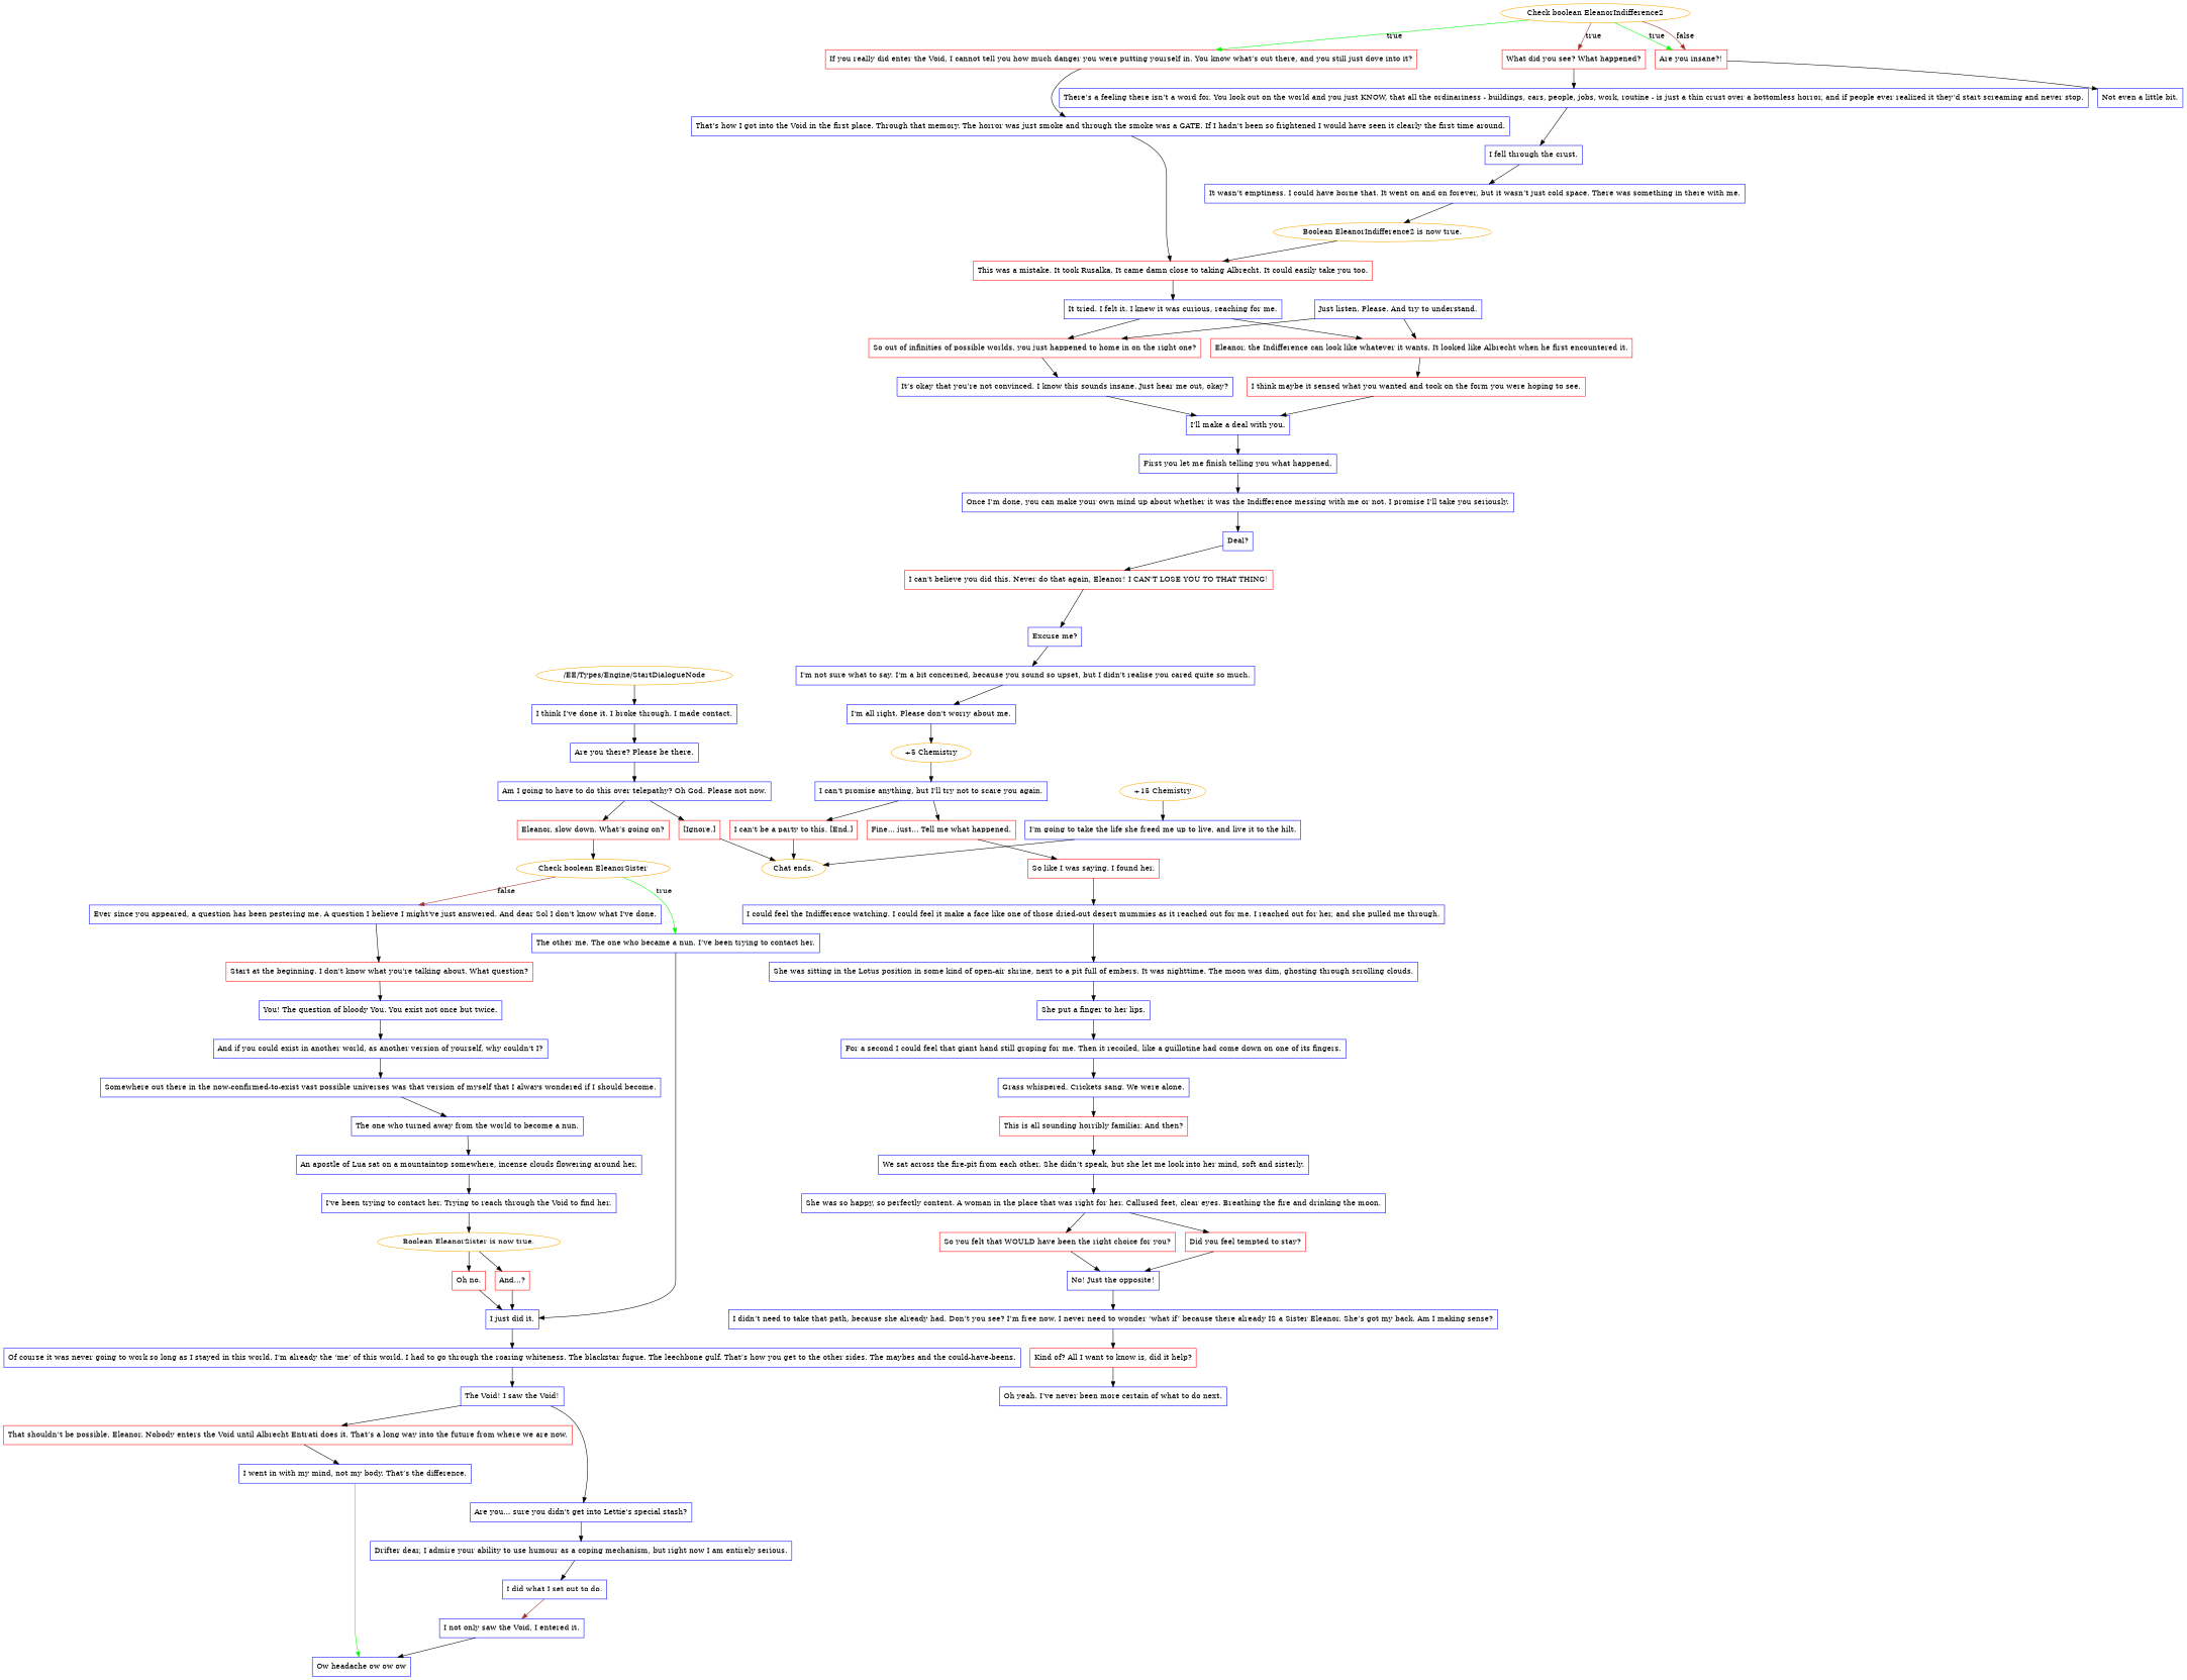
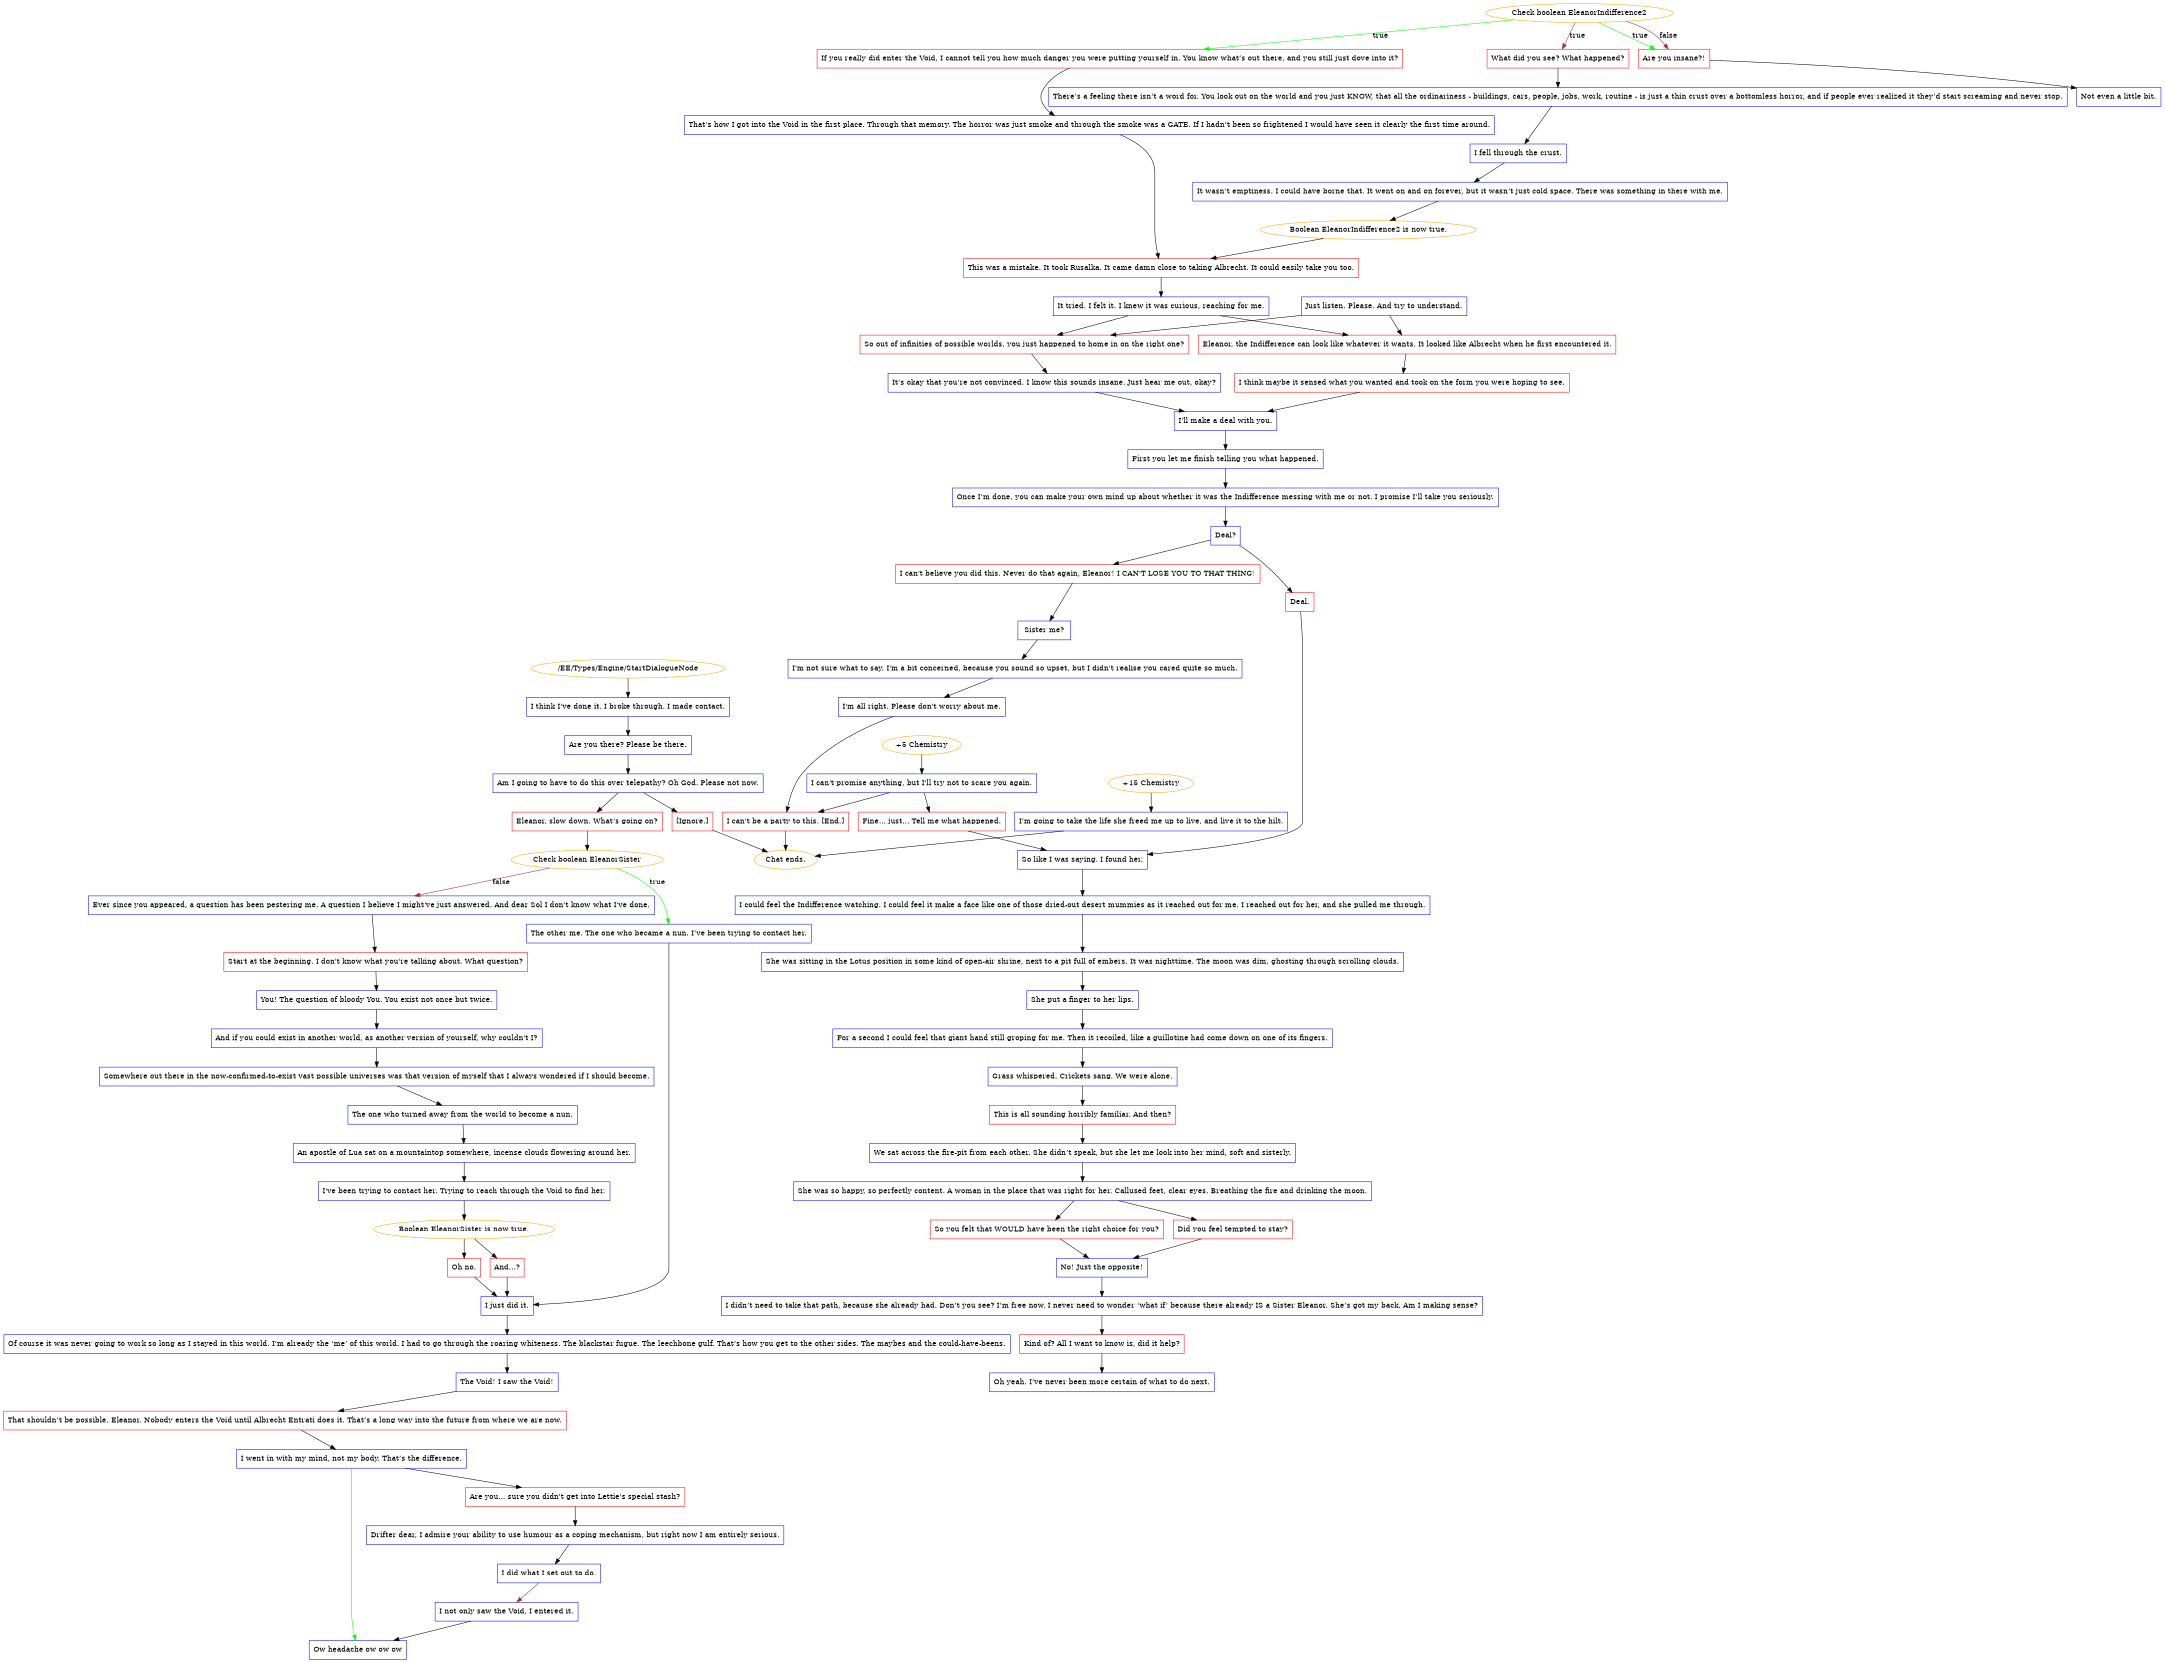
  digraph {
    node [color=blue shape=box]
    n1 [color=orange label="/EE/Types/Engine/StartDialogueNode" shape=""]
    n2 [label="I think I’ve done it. I broke through. I made contact."]
    n3 [label="Are you there? Please be there."]
    n4 [label="Am I going to have to do this over telepathy? Oh God. Please not now."]
    n5 [color=red label="Eleanor, slow down. What’s going on?"]
    n6 [color=red label="[Ignore.]"]
    n7 [color=orange label="Check boolean EleanorSister" shape=""]
    "Chat ends." [color=orange shape=""]
    n9 [label="The other me. The one who became a nun. I’ve been trying to contact her."]
    n10 [label="Ever since you appeared, a question has been pestering me. A question I believe I might've just answered. And dear Sol I don't know what I've done."]
    n11 [label="I just did it."]
    n12 [color=red label="Start at the beginning. I don't know what you're talking about. What question?"]
    n13 [label="Of course it was never going to work so long as I stayed in this world. I’m already the ‘me’ of this world. I had to go through the roaring whiteness. The blackstar fugue. The leechbone gulf. That’s how you get to the other sides. The maybes and the could-have-beens."]
    n14 [label="You! The question of bloody You. You exist not once but twice."]
    n15 [label="The Void! I saw the Void!"]
    n16 [label="And if you could exist in another world, as another version of yourself, why couldn't I?"]
-   n17 [label="Are you... sure you didn't get into Lettie's special stash?"]
+   n17 [color=red label="Are you... sure you didn't get into Lettie's special stash?"]
    n18 [color=red label="That shouldn’t be possible, Eleanor. Nobody enters the Void until Albrecht Entrati does it. That’s a long way into the future from where we are now."]
    n19 [label="Somewhere out there in the now-confirmed-to-exist vast possible universes was that version of myself that I always wondered if I should become."]
    n20 [label="Drifter dear, I admire your ability to use humour as a coping mechanism, but right now I am entirely serious."]
    n21 [label="I went in with my mind, not my body. That’s the difference."]
    n22 [label="The one who turned away from the world to become a nun."]
    n23 [label="I did what I set out to do."]
    n24 [label="Ow headache ow ow ow"]
    n25 [label="An apostle of Lua sat on a mountaintop somewhere, incense clouds flowering around her."]
    n26 [label="I not only saw the Void, I entered it."]
    n27 [label="I've been trying to contact her. Trying to reach through the Void to find her."]
    n28 [color=orange label="Check boolean EleanorIndifference2" shape=""]
    n29 [color=red label="If you really did enter the Void, I cannot tell you how much danger you were putting yourself in. You know what’s out there, and you still just dove into it?"]
    n30 [color=red label="Are you insane?!"]
    n31 [color=red label="What did you see? What happened?"]
    n32 [color=orange label="Boolean EleanorSister is now true." shape=""]
    n33 [label="That’s how I got into the Void in the first place. Through that memory. The horror was just smoke and through the smoke was a GATE. If I hadn’t been so frightened I would have seen it clearly the first time around."]
    n34 [label="Not even a little bit."]
    n35 [label="There’s a feeling there isn’t a word for. You look out on the world and you just KNOW, that all the ordinariness - buildings, cars, people, jobs, work, routine - is just a thin crust over a bottomless horror, and if people ever realized it they’d start screaming and never stop."]
    n36 [color=red label="Oh no."]
    n37 [color=red label="And...?"]
    n38 [color=red label="This was a mistake. It took Rusalka. It came damn close to taking Albrecht. It could easily take you too."]
    n39 [label="I fell through the crust."]
    n40 [label="It tried. I felt it. I knew it was curious, reaching for me."]
    n41 [label="Just listen. Please. And try to understand."]
    n42 [color=red label="So out of infinities of possible worlds, you just happened to home in on the right one?"]
    n43 [color=red label="Eleanor, the Indifference can look like whatever it wants. It looked like Albrecht when he first encountered it."]
    n44 [label="It wasn’t emptiness. I could have borne that. It went on and on forever, but it wasn’t just cold space. There was something in there with me."]
    n45 [label="It’s okay that you’re not convinced. I know this sounds insane. Just hear me out, okay?"]
    n46 [color=red label="I think maybe it sensed what you wanted and took on the form you were hoping to see."]
    n47 [color=orange label="Boolean EleanorIndifference2 is now true." shape=""]
    n48 [label="I’ll make a deal with you."]
    n49 [label="First you let me finish telling you what happened."]
    n50 [label="Once I’m done, you can make your own mind up about whether it was the Indifference messing with me or not. I promise I’ll take you seriously."]
    n51 [label="Deal?"]
+   n52 [color=red label="Deal."]
    n53 [color=red label="I can't believe you did this. Never do that again, Eleanor! I CAN'T LOSE YOU TO THAT THING!"]
-   n54 [color=red label="So like I was saying. I found her."]
-   n55 [label="Excuse me?"]
+   n54 [label="So like I was saying. I found her."]
+   n55 [label="Sister me?"]
    n56 [label="I could feel the Indifference watching. I could feel it make a face like one of those dried-out desert mummies as it reached out for me. I reached out for her, and she pulled me through."]
    n57 [label="I'm not sure what to say. I'm a bit concerned, because you sound so upset, but I didn't realise you cared quite so much."]
    n58 [label="She was sitting in the Lotus position in some kind of open-air shrine, next to a pit full of embers. It was nighttime. The moon was dim, ghosting through scrolling clouds."]
    n59 [label="I'm all right. Please don't worry about me."]
    n60 [label="She put a finger to her lips."]
    n61 [color=orange label="+5 Chemistry" shape=""]
    n62 [label="For a second I could feel that giant hand still groping for me. Then it recoiled, like a guillotine had come down on one of its fingers."]
    n63 [label="I can't promise anything, but I'll try not to scare you again."]
    n64 [label="Grass whispered. Crickets sang. We were alone."]
    n65 [color=red label="Fine... just... Tell me what happened."]
    n66 [color=red label="I can't be a party to this. [End.]"]
    n67 [color=red label="This is all sounding horribly familiar. And then?"]
    n68 [label="We sat across the fire-pit from each other. She didn’t speak, but she let me look into her mind, soft and sisterly."]
    n69 [label="She was so happy, so perfectly content. A woman in the place that was right for her. Callused feet, clear eyes. Breathing the fire and drinking the moon."]
    n70 [color=red label="So you felt that WOULD have been the right choice for you?"]
    n71 [color=red label="Did you feel tempted to stay?"]
    n72 [label="No! Just the opposite!"]
    n73 [label="I didn’t need to take that path, because she already had. Don’t you see? I’m free now. I never need to wonder ‘what if’ because there already IS a Sister Eleanor. She’s got my back. Am I making sense?"]
    n74 [color=red label="Kind of? All I want to know is, did it help?"]
    n75 [label="Oh yeah. I’ve never been more certain of what to do next."]
    n76 [color=orange label="+15 Chemistry" shape=""]
    n77 [label="I’m going to take the life she freed me up to live, and live it to the hilt."]
    n1 -> n2
    n2 -> n3
    n3 -> n4
    n4 -> n5
    n4 -> n6
    n5 -> n7
    n6 -> "Chat ends."
    n7 -> n9 [color=green label=true]
    n7 -> n10 [color=brown label=false]
    n9 -> n11
    n10 -> n12
    n11 -> n13
    n12 -> n14
    n13 -> n15
    n14 -> n16
-   n15 -> n17
+   n21 -> n17
    n15 -> n18
    n16 -> n19
    n17 -> n20
    n18 -> n21
    n19 -> n22
    n20 -> n23
    n21 -> n24 [color=green]
    n22 -> n25
    n23 -> n26 [color=brown]
    n25 -> n27
    n26 -> n24
    n27 -> n32
    n28 -> n29 [color=green label=true]
    n28 -> n30 [color=green label=true]
    n28 -> n30 [color=brown label=false]
    n28 -> n31 [color=brown label=true]
    n29 -> n33
    n30 -> n34
    n31 -> n35
    n32 -> n36
    n32 -> n37
    n33 -> n38
    n35 -> n39
    n36 -> n11
    n37 -> n11
    n38 -> n40
    n39 -> n44
    n40 -> n42
    n40 -> n43
    n41 -> n42
    n41 -> n43
    n42 -> n45
    n43 -> n46
    n44 -> n47
    n45 -> n48
    n46 -> n48
    n47 -> n38
    n48 -> n49
    n49 -> n50
    n50 -> n51
+   n51 -> n52
    n51 -> n53
+   n52 -> n54
    n53 -> n55
    n54 -> n56
    n55 -> n57
    n56 -> n58
    n57 -> n59
    n58 -> n60
-   n59 -> n61
+   n59 -> n66
    n60 -> n62
    n61 -> n63
    n62 -> n64
    n63 -> n65
    n63 -> n66
    n64 -> n67
    n65 -> n54
    n66 -> "Chat ends."
    n67 -> n68
    n68 -> n69
    n69 -> n70
    n69 -> n71
    n70 -> n72
    n71 -> n72
    n72 -> n73
    n73 -> n74
    n74 -> n75
    n76 -> n77
    n77 -> "Chat ends."
  }
